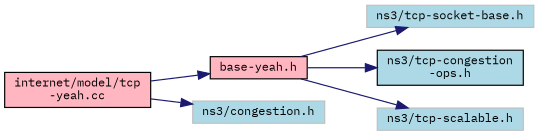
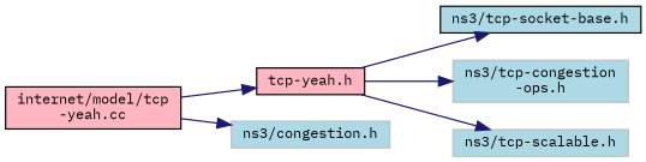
  digraph {
    fontname="IBM Plex Mono"
    rankdir=LR
    node [color=grey75 fillcolor=lightblue fontname="IBM Plex Mono" fontsize=10 shape=record style=filled]
    edge [color=midnightblue fontname="IBM Plex Mono" fontsize=10 labelfontname=Helvetica labelfontsize=10 style=solid]
    n1 [color=black fillcolor=lightpink fontcolor=black height=0.2 label="internet/model/tcp\l-yeah.cc" width=0.4]
-   n2 [color=black fillcolor=lightpink height=0.2 label="base-yeah.h" width=0.4]
+   n2 [color=black fillcolor=lightpink height=0.2 label="tcp-yeah.h" width=0.4]
    n3 [height=0.2 label="ns3/congestion.h" width=0.4]
-   n4 [height=0.2 label="ns3/tcp-socket-base.h" width=0.4]
-   n5 [color=black height=0.2 label="ns3/tcp-congestion\l-ops.h" width=0.4]
+   n4 [color=black height=0.2 label="ns3/tcp-socket-base.h" width=0.4]
+   n5 [height=0.2 label="ns3/tcp-congestion\l-ops.h" width=0.4]
    n6 [height=0.2 label="ns3/tcp-scalable.h" width=0.4]
    n1 -> n2
    n1 -> n3
    n2 -> n4
    n2 -> n5
    n2 -> n6
  }
